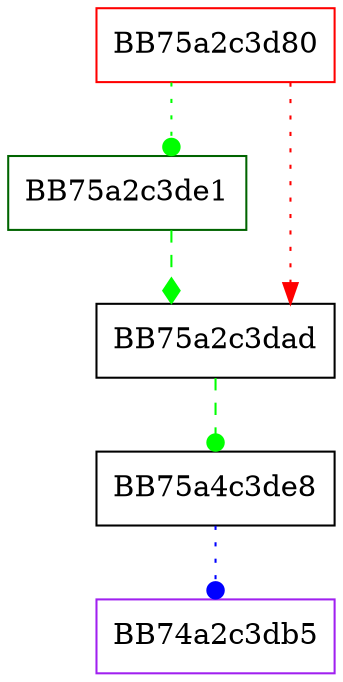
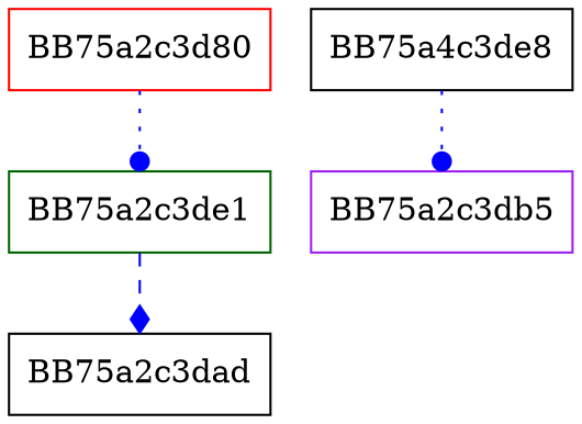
  digraph {
    splines=ortho
    node [color=black shape=box]
    edge [arrowhead=dot color=green style=dotted]
    BB75a2c3d80 [color=red]
    BB75a2c3de1 [color=darkgreen]
    BB75a2c3dad
    n4 [label=BB75a4c3de8]
-   BB75a2c3db5 [color=purple label=BB74a2c3db5]
-   BB75a2c3d80 -> BB75a2c3de1
-   BB75a2c3d80 -> BB75a2c3dad [arrowhead=normal color=red]
-   BB75a2c3de1 -> BB75a2c3dad [arrowhead=diamond style=dashed]
-   BB75a2c3dad -> n4 [style=dashed]
+   BB75a2c3db5 [color=purple]
+   BB75a2c3d80 -> BB75a2c3de1 [color=blue]
+   BB75a2c3de1 -> BB75a2c3dad [arrowhead=diamond color=blue style=dashed]
    n4 -> BB75a2c3db5 [color=blue]
  }
